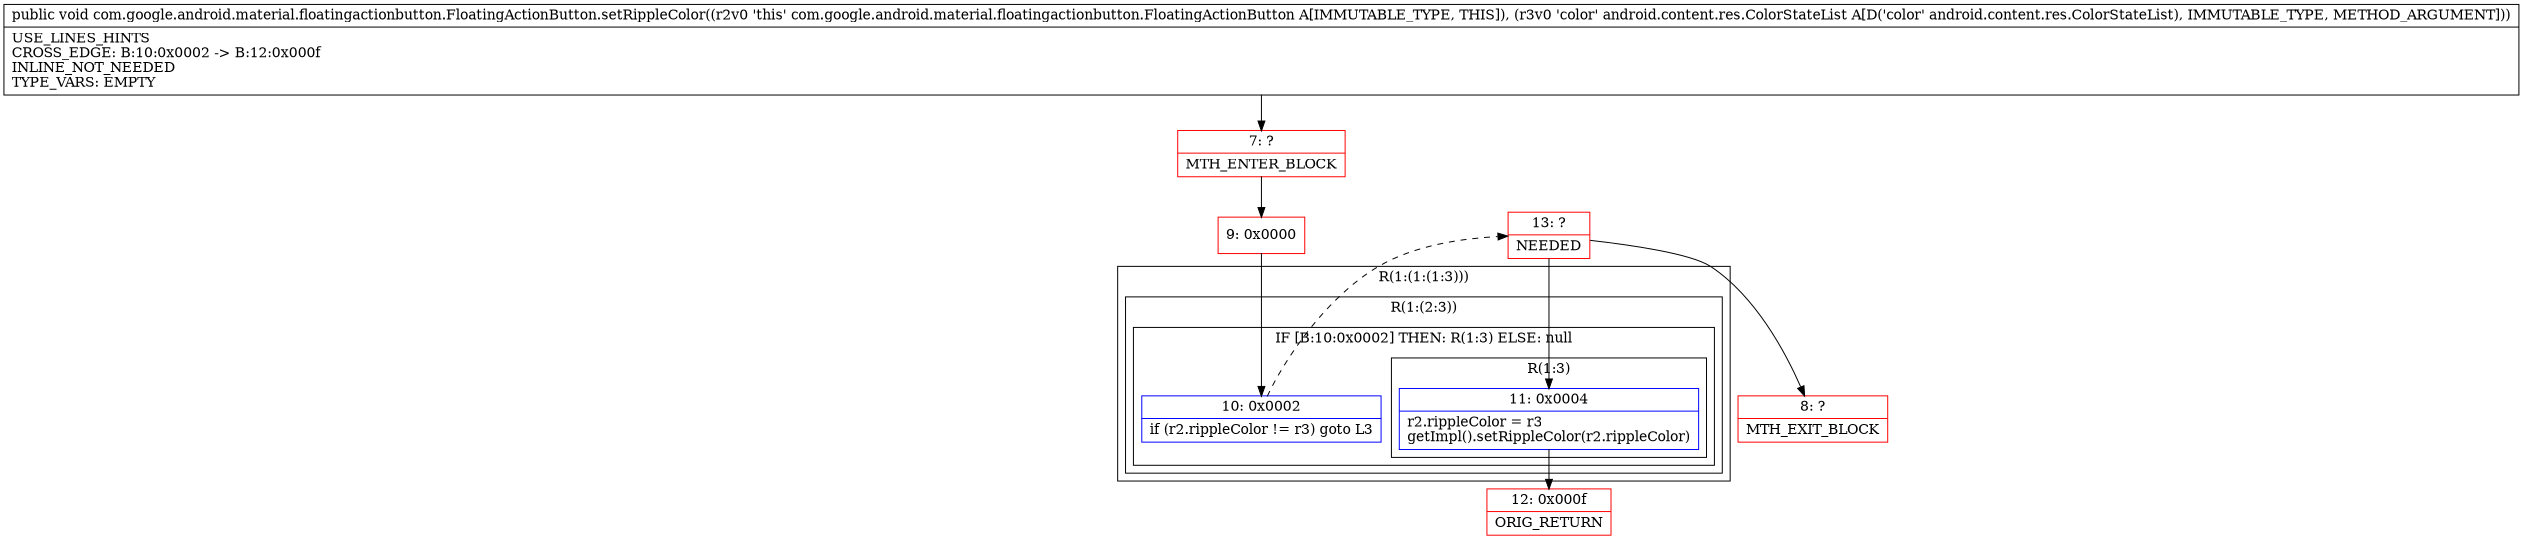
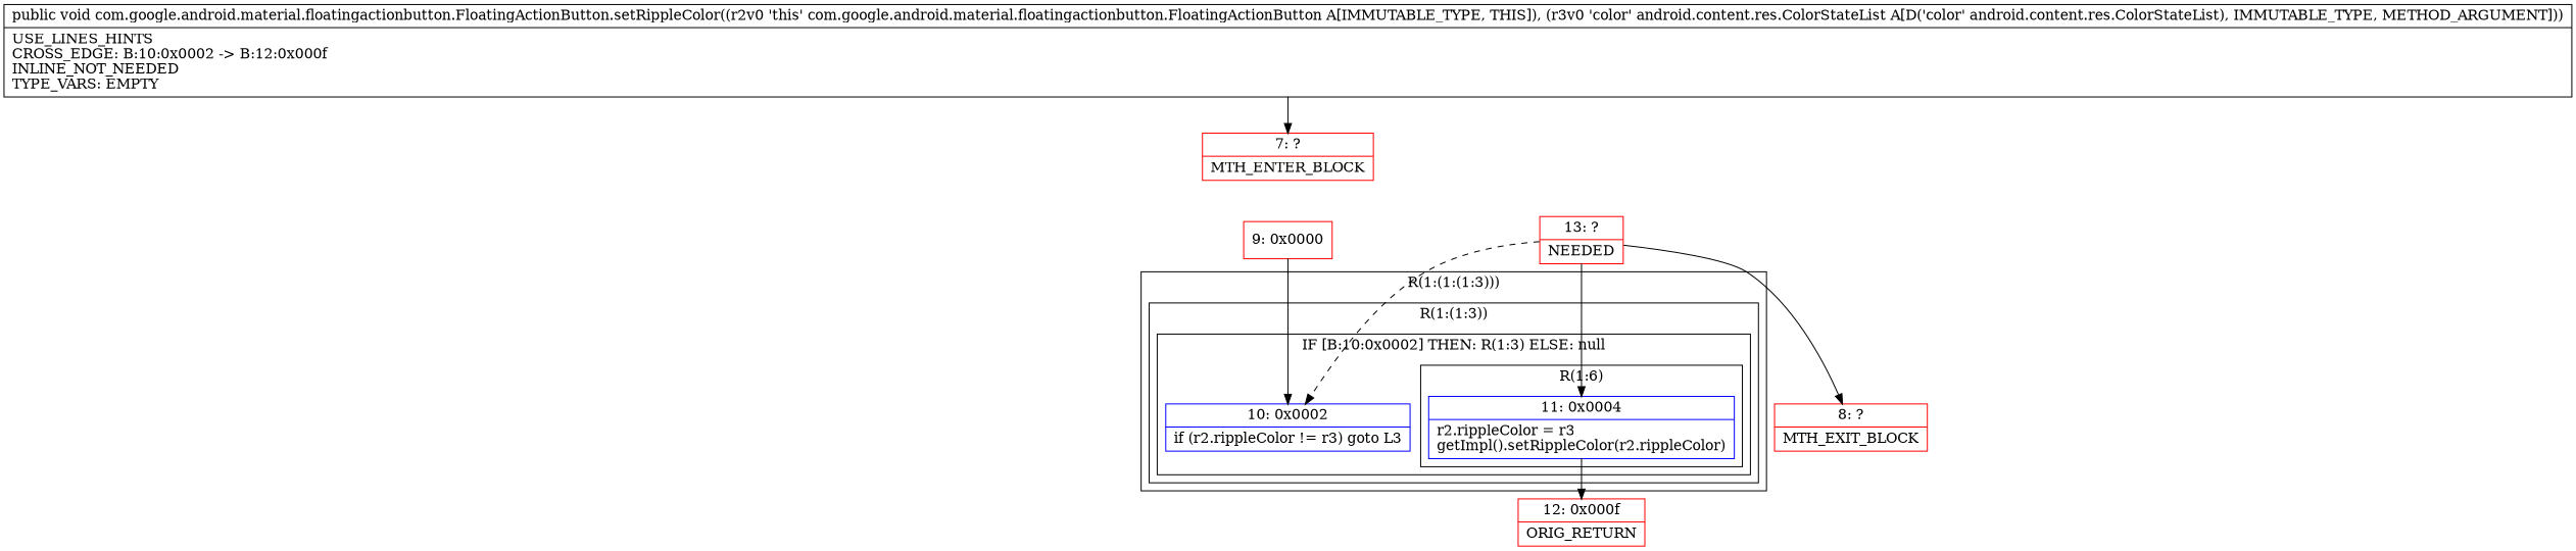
  digraph {
    node [color=red shape=record]
    n1 [color=blue label="{11\:\ 0x0004|r2.rippleColor = r3\lgetImpl().setRippleColor(r2.rippleColor)\l}"]
    n2 [color=blue label="{10\:\ 0x0002|if (r2.rippleColor != r3) goto L3\l}"]
    n3 [label="{12\:\ 0x000f|ORIG_RETURN\l}"]
    n4 [label="{13\:\ ?|NEEDED\l}"]
    n5 [label="{8\:\ ?|MTH_EXIT_BLOCK\l}"]
    n6 [label="{7\:\ ?|MTH_ENTER_BLOCK\l}"]
    n7 [label="{9\:\ 0x0000}"]
    n8 [label="{public void com.google.android.material.floatingactionbutton.FloatingActionButton.setRippleColor((r2v0 'this' com.google.android.material.floatingactionbutton.FloatingActionButton A[IMMUTABLE_TYPE, THIS]), (r3v0 'color' android.content.res.ColorStateList A[D('color' android.content.res.ColorStateList), IMMUTABLE_TYPE, METHOD_ARGUMENT]))  | USE_LINES_HINTS\lCROSS_EDGE: B:10:0x0002 \-\> B:12:0x000f\lINLINE_NOT_NEEDED\lTYPE_VARS: EMPTY\l}" color=""]
    subgraph cluster_1 {
      label="R(1:(1:(1:3)))"
      subgraph cluster_2 {
-       label="R(1:(2:3))"
+       label="R(1:(1:3))"
        subgraph cluster_3 {
          label="IF [B:10:0x0002] THEN: R(1:3) ELSE: null"
          n2
          subgraph cluster_4 {
-           label="R(1:3)"
+           label="R(1:6)"
            n1
          }
        }
      }
    }
    n1 -> n3
-   n2 -> n4 [style=dashed]
+   n4 -> n2 [style=dashed]
    n4 -> n1
    n4 -> n5
-   n6 -> n7
    n7 -> n2
    n8 -> n6
  }
